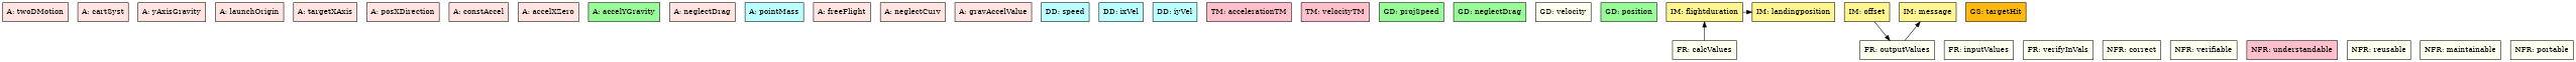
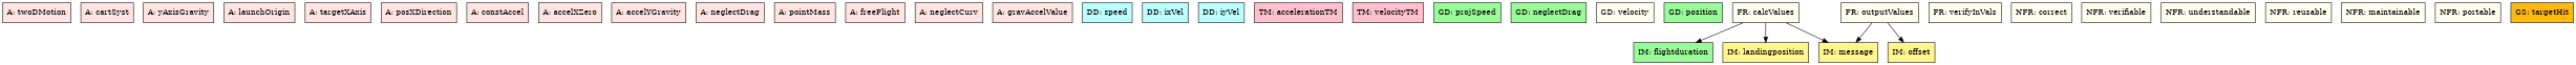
  digraph {
    node [color=black fillcolor=mistyrose shape=box style=filled]
    n1 [label="A: twoDMotion"]
    n2 [label="A: cartSyst"]
    n3 [label="A: yAxisGravity"]
    n4 [label="A: launchOrigin"]
    n5 [label="A: targetXAxis"]
    n6 [label="A: posXDirection"]
    n7 [label="A: constAccel"]
    n8 [label="A: accelXZero"]
-   n9 [fillcolor=palegreen label="A: accelYGravity"]
+   n9 [label="A: accelYGravity"]
    n10 [label="A: neglectDrag"]
-   n11 [fillcolor=paleturquoise1 label="A: pointMass"]
+   n11 [label="A: pointMass"]
    n12 [label="A: freeFlight"]
    n13 [label="A: neglectCurv"]
    n14 [label="A: gravAccelValue"]
    n15 [fillcolor=paleturquoise1 label="DD: speed"]
    n16 [fillcolor=paleturquoise1 label="DD: ixVel"]
    n17 [fillcolor=paleturquoise1 label="DD: iyVel"]
    n18 [fillcolor=pink label="TM: accelerationTM"]
    n19 [fillcolor=pink label="TM: velocityTM"]
    n20 [fillcolor=palegreen label="GD: projSpeed"]
    n21 [fillcolor=palegreen label="GD: neglectDrag"]
    n22 [fillcolor=ivory label="GD: velocity"]
    n23 [fillcolor=palegreen label="GD: position"]
-   n24 [fillcolor=khaki1 label="IM: flightduration"]
+   n24 [fillcolor=palegreen label="IM: flightduration"]
    n25 [fillcolor=khaki1 label="IM: landingposition"]
    n26 [fillcolor=khaki1 label="IM: offset"]
    n27 [fillcolor=khaki1 label="IM: message"]
    n28 [fillcolor=ivory label="FR: calcValues"]
    n29 [fillcolor=ivory label="FR: outputValues"]
-   n30 [fillcolor=ivory label="FR: inputValues"]
    n31 [fillcolor=ivory label="FR: verifyInVals"]
    n32 [fillcolor=ivory label="NFR: correct"]
    n33 [fillcolor=ivory label="NFR: verifiable"]
-   n34 [fillcolor=pink label="NFR: understandable"]
+   n34 [fillcolor=ivory label="NFR: understandable"]
    n35 [fillcolor=ivory label="NFR: reusable"]
    n36 [fillcolor=ivory label="NFR: maintainable"]
    n37 [fillcolor=ivory label="NFR: portable"]
    n38 [fillcolor=darkgoldenrod1 label="GS: targetHit"]
    subgraph sub_1 {
      rank=same
      n1
      n2
      n3
      n4
      n5
      n6
      n7
      n8
      n9
      n10
      n11
      n12
      n13
      n14
    }
    subgraph sub_2 {
      rank=same
      n15
      n16
      n17
    }
    subgraph sub_3 {
      rank=same
      n18
      n19
    }
    subgraph sub_4 {
      rank=same
      n20
      n21
      n22
      n23
    }
    subgraph sub_5 {
      rank=same
      n24
      n25
      n26
      n27
    }
    subgraph sub_6 {
      rank=same
      n28
      n29
-     n30
      n31
      n32
      n33
      n34
      n35
      n36
      n37
    }
    subgraph sub_7 {
      rank=same
      n38
    }
    n28 -> n24
-   n24 -> n25
-   n26 -> n29
+   n28 -> n25
+   n28 -> n27
+   n29 -> n26
    n29 -> n27
  }
